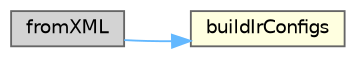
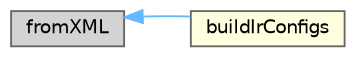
  digraph {
    rankdir=RL
    node [fontname=Helvetica fontsize=10 shape=box style=filled]
    n1 [color=gray40 fillcolor=lightyellow fontcolor=black height=0.2 label=buildIrConfigs width=0.4]
    n2 [color=grey40 fillcolor=lightgrey height=0.2 label=fromXML width=0.4]
-   n1 -> n2 [color=steelblue1 dir=back fontname=Helvetica fontsize=10 labelfontname=Helvetica labelfontsize=10 style=solid]
+   n2 -> n1 [color=steelblue1 dir=back fontname=Helvetica fontsize=10 labelfontname=Helvetica labelfontsize=10 style=solid]
  }
